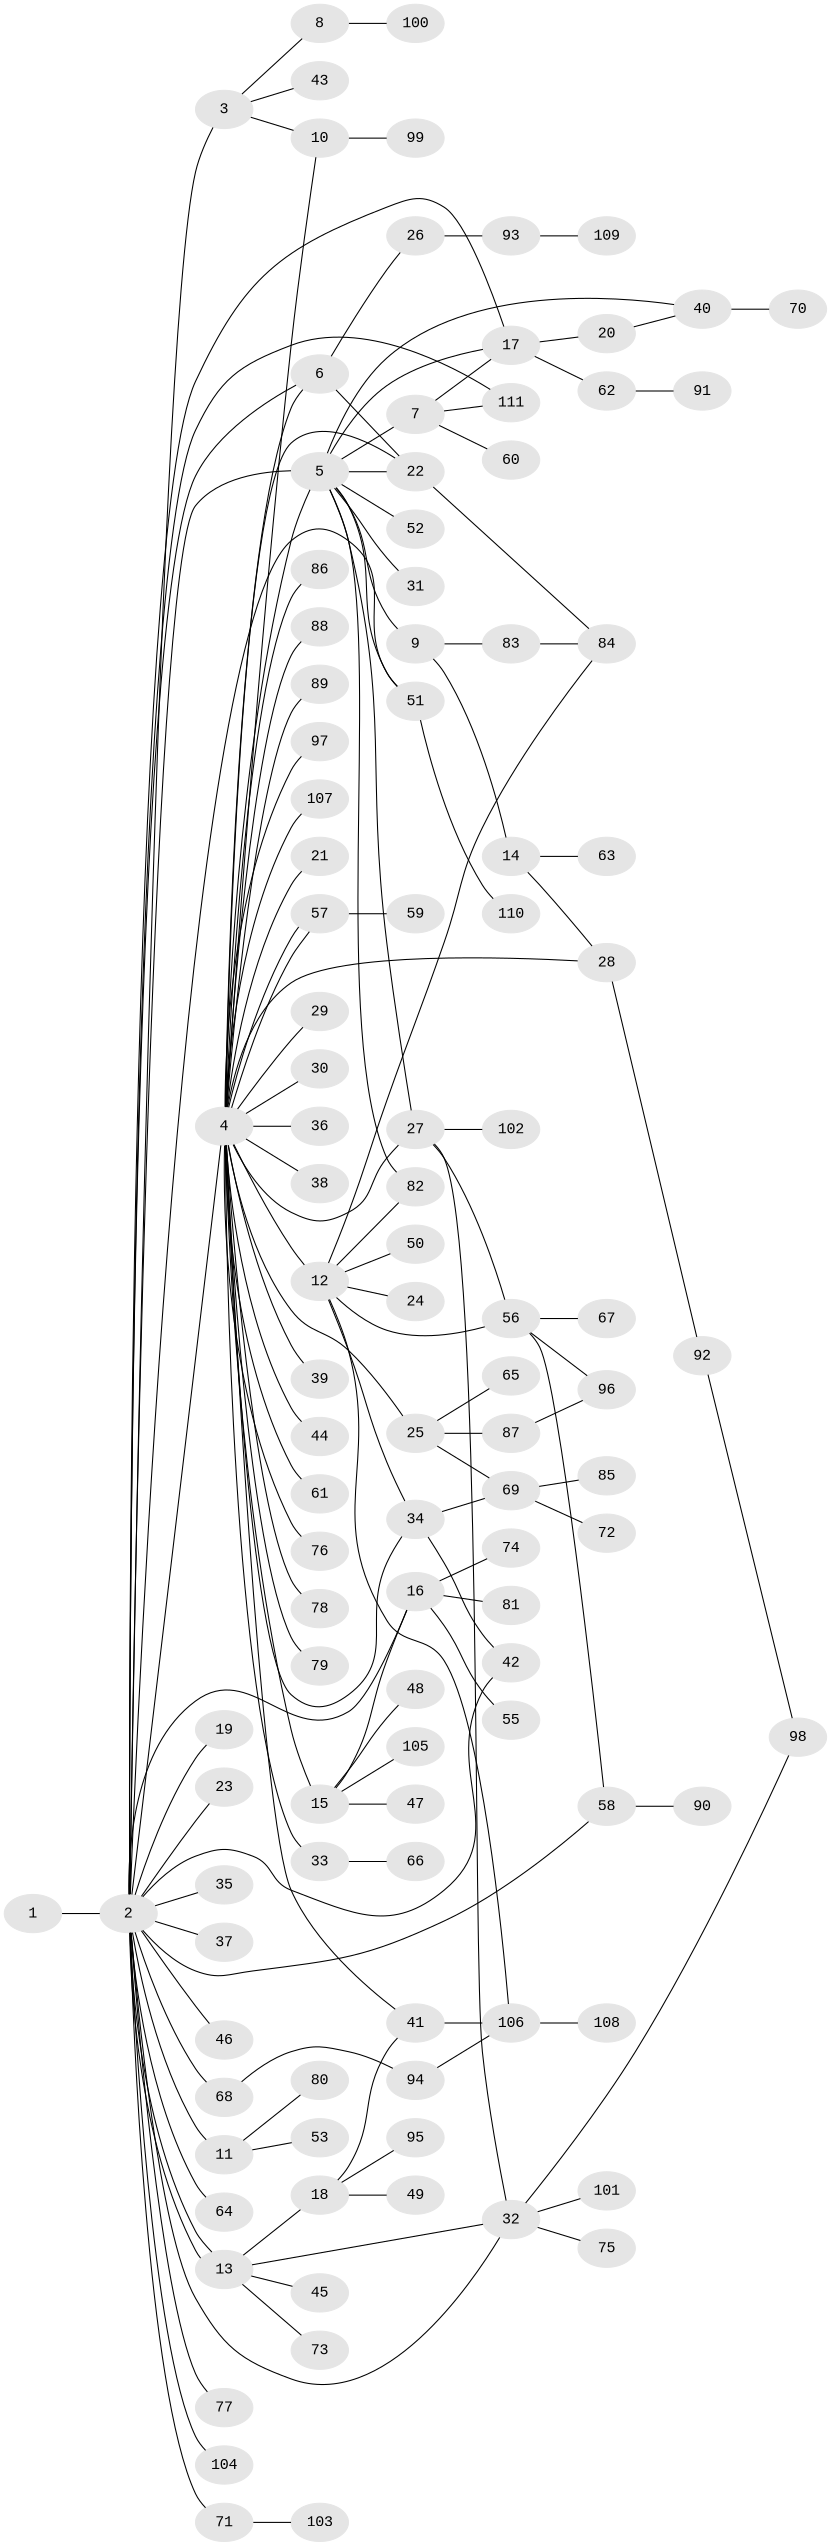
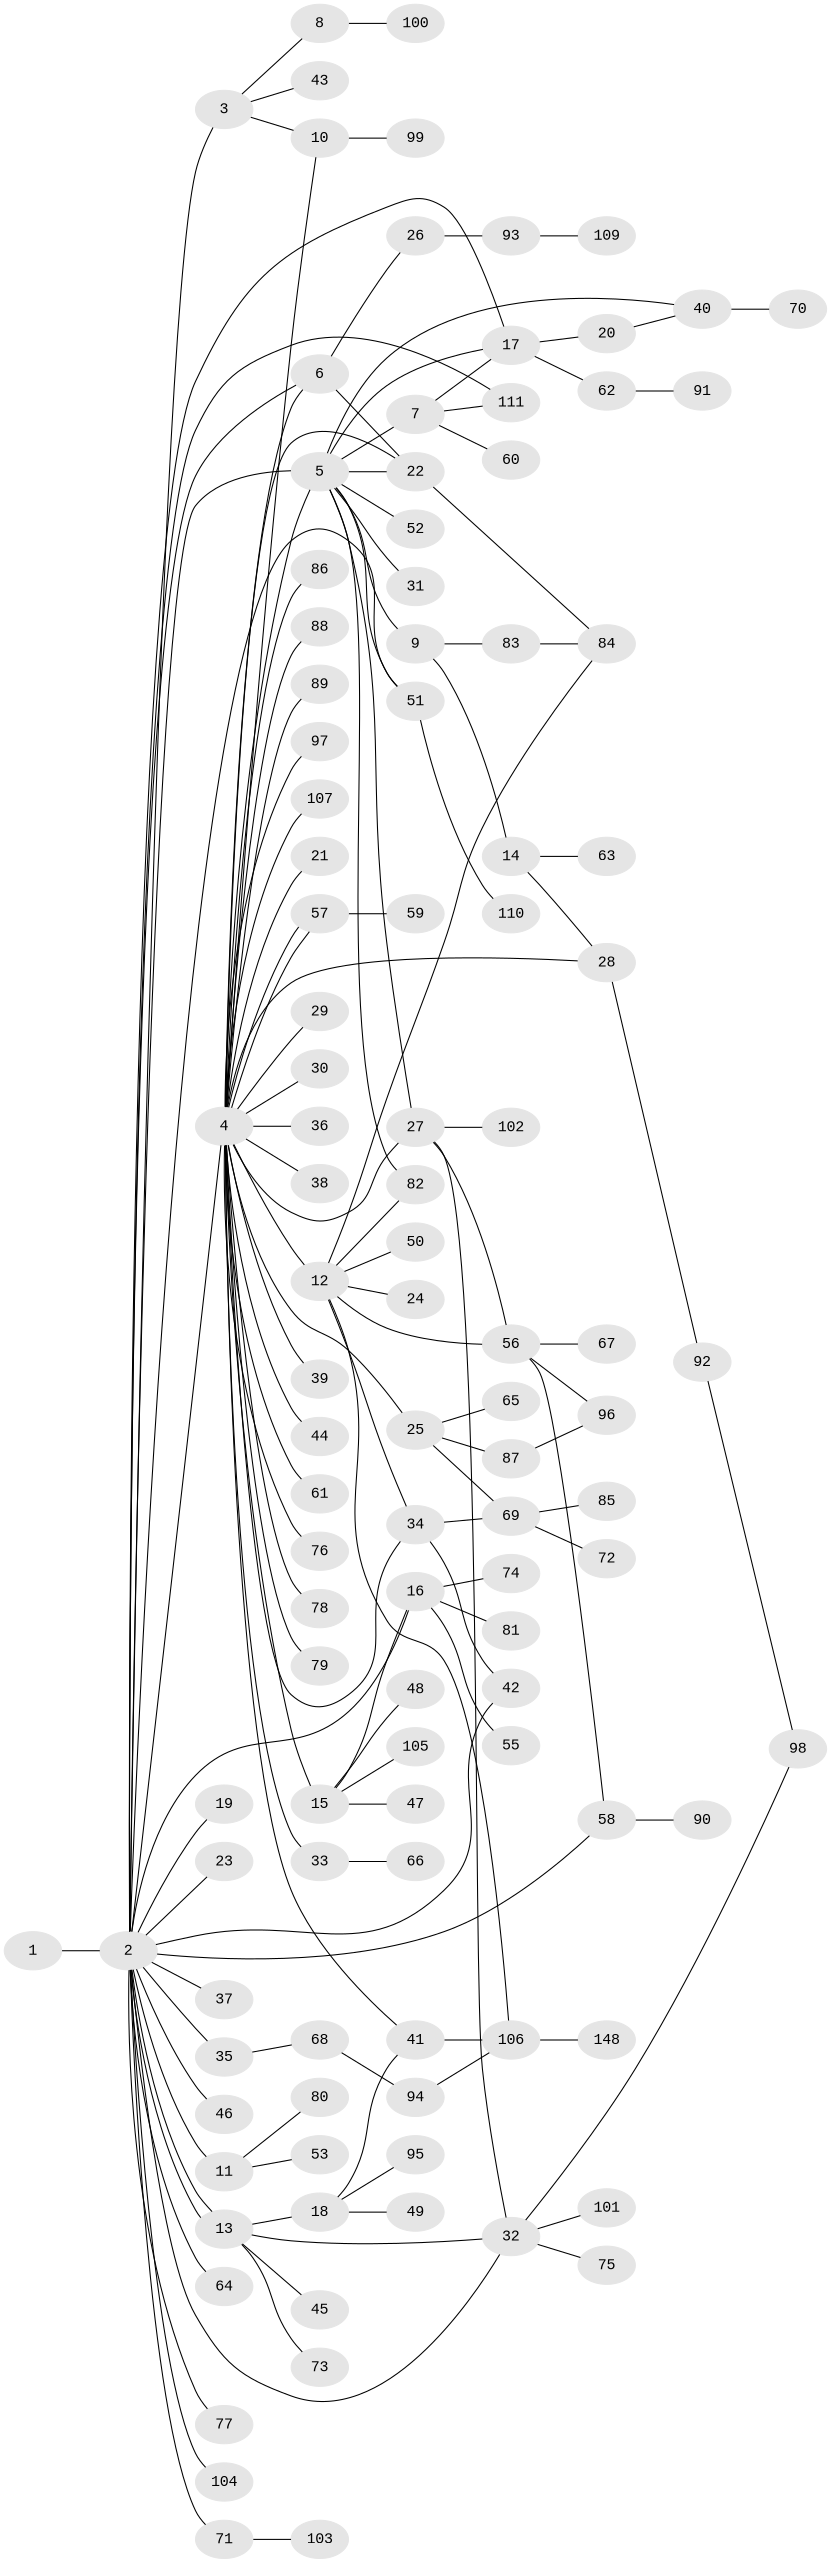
  graph {
    fontname="Liberation Mono"
    rankdir=LR
    node [color=gray90 fontname="Liberation Mono" style=filled]
    edge [fontname="Liberation Mono"]
    1
    2
    3
    4
    5
    6
    11
    13
    16
    17
    19
    23
    32
    35
    37
    42
    46
    51
    58
    64
    68
    71
    77
    104
    111
    8
    10
    43
    12
    15
    21
    22
    25
    27
    29
    30
    33
    34
    36
    38
    39
    41
    44
    57
    61
    76
    78
    79
    86
    88
    89
    97
    107
    28
    7
    9
    31
    40
    52
    82
    26
    53
    80
    18
    45
    73
    55
    74
    81
    20
    62
    75
    98
    101
    110
    90
    94
    103
    100
    99
    24
    50
    56
    84
    106
    14
    63
    47
    48
    105
    65
    69
    87
    102
    66
    59
    60
    83
    70
    93
    67
    96
-   108
+   108 [label=148]
    49
    95
    92
    91
    72
    85
    109
    1 -- 2
    2 -- 3
    2 -- 4
    2 -- 5
    2 -- 6
    2 -- 11
    2 -- 13
    2 -- 13
    2 -- 16
    2 -- 17
    2 -- 19
    2 -- 23
    2 -- 32
    2 -- 35
    2 -- 37
    2 -- 42
    2 -- 46
    2 -- 51
    2 -- 58
    2 -- 64
-   2 -- 68
+   35 -- 68
    2 -- 71
    2 -- 77
    2 -- 104
    2 -- 111
    3 -- 8
    3 -- 10
    3 -- 43
    4 -- 5
    4 -- 6
    4 -- 10
    4 -- 12
    4 -- 15
    4 -- 21
    4 -- 22
    4 -- 25
    4 -- 27
    4 -- 29
    4 -- 30
    4 -- 33
    4 -- 34
    4 -- 36
    4 -- 38
    4 -- 39
    4 -- 41
    4 -- 44
    4 -- 57
    4 -- 57
    4 -- 61
    4 -- 76
    4 -- 78
    4 -- 79
    4 -- 86
    4 -- 88
    4 -- 89
    4 -- 97
    4 -- 107
    4 -- 28
    5 -- 17
    5 -- 51
    5 -- 22
    5 -- 27
    5 -- 7
    5 -- 9
    5 -- 31
    5 -- 40
    5 -- 52
    5 -- 82
    6 -- 22
    6 -- 26
    11 -- 53
    11 -- 80
    13 -- 32
    13 -- 18
    13 -- 45
    13 -- 73
    16 -- 55
    16 -- 74
    16 -- 81
    17 -- 20
    17 -- 62
    32 -- 75
    32 -- 98
    32 -- 101
    51 -- 110
    58 -- 90
    68 -- 94
    71 -- 103
    8 -- 100
    10 -- 99
    12 -- 34
    12 -- 82
    12 -- 24
    12 -- 50
    12 -- 56
    12 -- 84
    12 -- 106
    15 -- 16
    15 -- 47
    15 -- 48
    15 -- 105
    22 -- 84
    25 -- 65
    25 -- 69
    25 -- 87
    27 -- 32
    27 -- 56
    27 -- 102
    33 -- 66
    34 -- 42
    34 -- 69
    41 -- 106
    57 -- 59
    28 -- 92
    7 -- 17
    7 -- 111
    7 -- 60
    9 -- 14
    9 -- 83
    40 -- 70
    26 -- 93
    18 -- 41
    18 -- 49
    18 -- 95
    20 -- 40
    62 -- 91
    94 -- 106
    56 -- 58
    56 -- 67
    56 -- 96
    106 -- 108
    14 -- 28
    14 -- 63
    69 -- 72
    69 -- 85
    87 -- 96
    83 -- 84
    93 -- 109
    92 -- 98
  }
